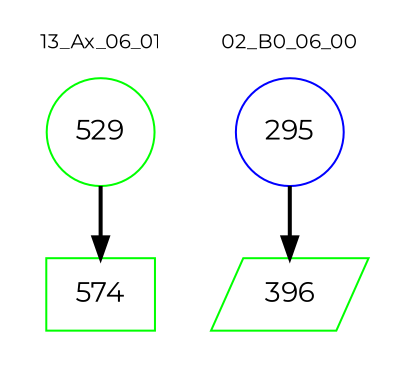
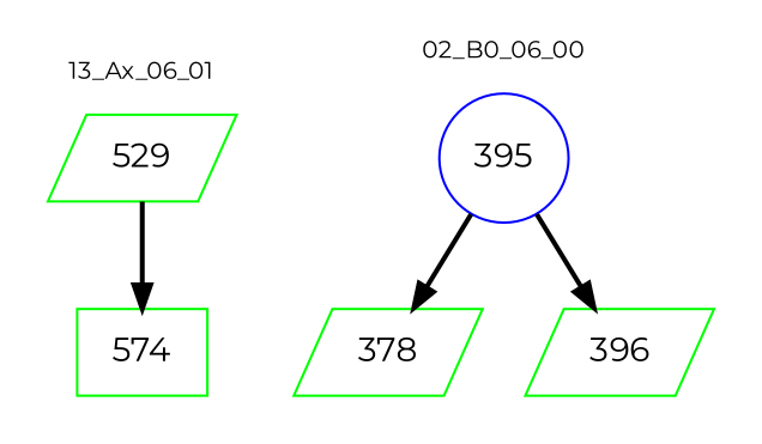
  digraph {
    fontname=Montserrat
    node [color=green fontname=Montserrat shape=circle]
    edge [color=black fontname=Montserrat style=bold]
-   n1 [label=529]
+   n1 [label=529 shape=parallelogram]
    n2 [label=574 shape=box]
-   n3 [color=blue label=295]
+   n3 [color=blue label=395]
+   n4 [label=378 shape=parallelogram]
    n5 [label=396 shape=parallelogram]
    subgraph cluster_1 {
      color=white
      fontsize=10
      label="13_Ax_06_01"
      n1
      n2
    }
    subgraph cluster_2 {
      color=white
      fontsize=10
      label="02_B0_06_00"
      n3
+     n4
      n5
    }
    n1 -> n2
+   n3 -> n4
    n3 -> n5
  }
